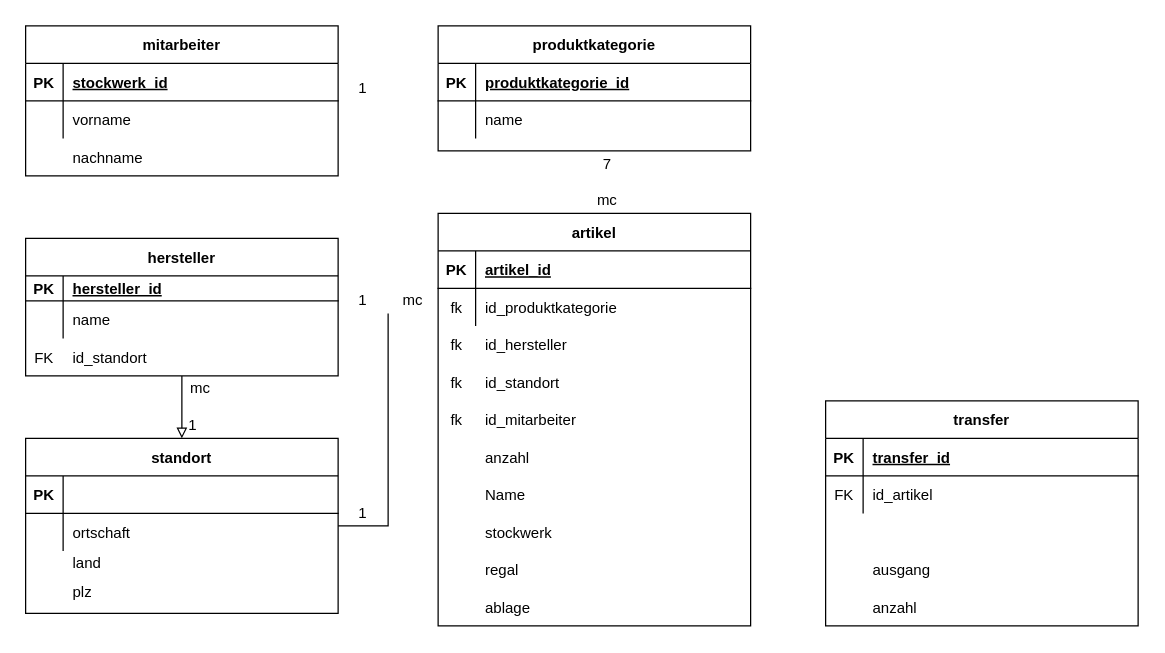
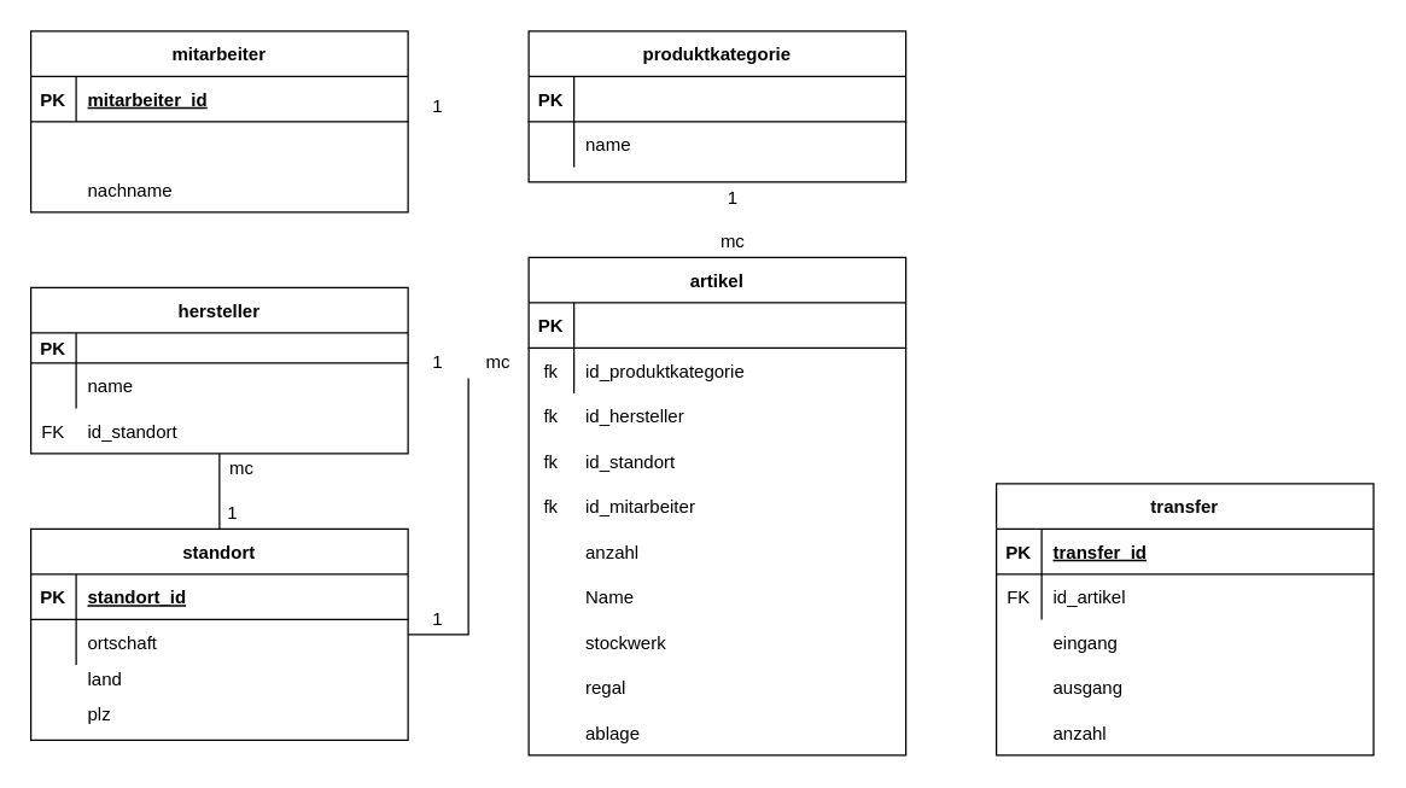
  <mxCell id="0" />
  <mxCell id="1" parent="0" />
  <mxCell id="2" value="fk" style="shape=partialRectangle;overflow=hidden;connectable=0;fillColor=none;top=0;left=0;bottom=0;right=0;horizontal=1;" parent="1" vertex="1"><mxGeometry x="350" y="260" width="30" height="30" as="geometry" /></mxCell>
  <mxCell id="3" value="id_hersteller" style="shape=partialRectangle;overflow=hidden;connectable=0;fillColor=none;top=0;left=0;bottom=0;right=0;align=left;spacingLeft=6;" parent="1" vertex="1"><mxGeometry x="380" y="260" width="220" height="30" as="geometry" /></mxCell>
  <mxCell id="4" value="fk" style="shape=partialRectangle;overflow=hidden;connectable=0;fillColor=none;top=0;left=0;bottom=0;right=0;horizontal=1;" parent="1" vertex="1"><mxGeometry x="350" y="290" width="30" height="30" as="geometry" /></mxCell>
  <mxCell id="5" value="id_standort" style="shape=partialRectangle;overflow=hidden;connectable=0;fillColor=none;top=0;left=0;bottom=0;right=0;align=left;spacingLeft=6;" parent="1" vertex="1"><mxGeometry x="380" y="290" width="220" height="30" as="geometry" /></mxCell>
  <mxCell id="6" value="id_mitarbeiter" style="shape=partialRectangle;overflow=hidden;connectable=0;fillColor=none;top=0;left=0;bottom=0;right=0;align=left;spacingLeft=6;" parent="1" vertex="1"><mxGeometry x="380" y="320" width="220" height="30" as="geometry" /></mxCell>
  <mxCell id="7" value="anzahl" style="shape=partialRectangle;overflow=hidden;connectable=0;fillColor=none;top=0;left=0;bottom=0;right=0;align=left;spacingLeft=6;" parent="1" vertex="1"><mxGeometry x="380" y="350" width="220" height="30" as="geometry" /></mxCell>
  <mxCell id="8" value="name" style="shape=partialRectangle;overflow=hidden;connectable=0;fillColor=none;top=0;left=0;bottom=0;right=0;align=left;spacingLeft=6;" parent="1" vertex="1"><mxGeometry x="50" y="240" width="220" height="30" as="geometry" /></mxCell>
  <mxCell id="9" value="id_standort" style="shape=partialRectangle;overflow=hidden;connectable=0;fillColor=none;top=0;left=0;bottom=0;right=0;align=left;spacingLeft=6;" parent="1" vertex="1"><mxGeometry x="50" y="270" width="220" height="30" as="geometry" /></mxCell>
  <mxCell id="10" value="" style="group" parent="1" vertex="1" connectable="0"><mxGeometry x="660" y="320" width="250" height="180" as="geometry" /></mxCell>
  <mxCell id="11" value="transfer" style="shape=table;startSize=30;container=1;collapsible=1;childLayout=tableLayout;fixedRows=1;rowLines=0;fontStyle=1;align=center;resizeLast=1;" parent="10" vertex="1"><mxGeometry width="250" height="180" as="geometry" /></mxCell>
  <mxCell id="12" value="" style="shape=partialRectangle;collapsible=0;dropTarget=0;pointerEvents=0;fillColor=none;points=[[0,0.5],[1,0.5]];portConstraint=eastwest;top=0;left=0;right=0;bottom=1;" parent="11" vertex="1"><mxGeometry y="30" width="250" height="30" as="geometry" /></mxCell>
  <mxCell id="13" value="PK" style="shape=partialRectangle;overflow=hidden;connectable=0;fillColor=none;top=0;left=0;bottom=0;right=0;fontStyle=1;" parent="12" vertex="1"><mxGeometry width="30" height="30" as="geometry" /></mxCell>
  <mxCell id="14" value="transfer_id" style="shape=partialRectangle;overflow=hidden;connectable=0;fillColor=none;top=0;left=0;bottom=0;right=0;align=left;spacingLeft=6;fontStyle=5;" parent="12" vertex="1"><mxGeometry x="30" width="220" height="30" as="geometry" /></mxCell>
  <mxCell id="15" value="" style="shape=partialRectangle;collapsible=0;dropTarget=0;pointerEvents=0;fillColor=none;points=[[0,0.5],[1,0.5]];portConstraint=eastwest;top=0;left=0;right=0;bottom=0;" parent="11" vertex="1"><mxGeometry y="60" width="250" height="30" as="geometry" /></mxCell>
  <mxCell id="16" value="FK" style="shape=partialRectangle;overflow=hidden;connectable=0;fillColor=none;top=0;left=0;bottom=0;right=0;" parent="15" vertex="1"><mxGeometry width="30" height="30" as="geometry" /></mxCell>
  <mxCell id="17" value="" style="shape=partialRectangle;overflow=hidden;connectable=0;fillColor=none;top=0;left=0;bottom=0;right=0;align=left;spacingLeft=6;" parent="15" vertex="1"><mxGeometry x="30" width="220" height="30" as="geometry" /></mxCell>
  <mxCell id="18" value="id_artikel" style="shape=partialRectangle;overflow=hidden;connectable=0;fillColor=none;top=0;left=0;bottom=0;right=0;align=left;spacingLeft=6;" parent="10" vertex="1"><mxGeometry x="30" y="60" width="220" height="30" as="geometry" /></mxCell>
+ <mxCell id="19" value="eingang" style="shape=partialRectangle;overflow=hidden;connectable=0;fillColor=none;top=0;left=0;bottom=0;right=0;align=left;spacingLeft=6;" parent="10" vertex="1"><mxGeometry x="30" y="90" width="220" height="30" as="geometry" /></mxCell>
  <mxCell id="20" value="ausgang" style="shape=partialRectangle;overflow=hidden;connectable=0;fillColor=none;top=0;left=0;bottom=0;right=0;align=left;spacingLeft=6;" parent="10" vertex="1"><mxGeometry x="30" y="120" width="220" height="30" as="geometry" /></mxCell>
  <mxCell id="21" value="anzahl" style="shape=partialRectangle;overflow=hidden;connectable=0;fillColor=none;top=0;left=0;bottom=0;right=0;align=left;spacingLeft=6;" parent="10" vertex="1"><mxGeometry x="30" y="150" width="220" height="30" as="geometry" /></mxCell>
  <mxCell id="22" value="Name" style="shape=partialRectangle;overflow=hidden;connectable=0;fillColor=none;top=0;left=0;bottom=0;right=0;align=left;spacingLeft=6;" parent="1" vertex="1"><mxGeometry x="380" y="380" width="220" height="30" as="geometry" /></mxCell>
  <mxCell id="23" value="" style="group" parent="1" vertex="1" connectable="0"><mxGeometry x="20" y="350" width="250" height="140" as="geometry" /></mxCell>
  <mxCell id="24" value="" style="group" parent="23" vertex="1" connectable="0"><mxGeometry width="250" height="140" as="geometry" /></mxCell>
  <mxCell id="25" value="standort" style="shape=table;startSize=30;container=1;collapsible=1;childLayout=tableLayout;fixedRows=1;rowLines=0;fontStyle=1;align=center;resizeLast=1;" parent="24" vertex="1"><mxGeometry width="250" height="140" as="geometry" /></mxCell>
  <mxCell id="26" value="" style="shape=partialRectangle;collapsible=0;dropTarget=0;pointerEvents=0;fillColor=none;points=[[0,0.5],[1,0.5]];portConstraint=eastwest;top=0;left=0;right=0;bottom=1;" parent="25" vertex="1"><mxGeometry y="30" width="250" height="30" as="geometry" /></mxCell>
  <mxCell id="27" value="PK" style="shape=partialRectangle;overflow=hidden;connectable=0;fillColor=none;top=0;left=0;bottom=0;right=0;fontStyle=1;" parent="26" vertex="1"><mxGeometry width="30" height="30" as="geometry" /></mxCell>
+ <mxCell id="28" value="standort_id" style="shape=partialRectangle;overflow=hidden;connectable=0;fillColor=none;top=0;left=0;bottom=0;right=0;align=left;spacingLeft=6;fontStyle=5;" parent="26" vertex="1"><mxGeometry x="30" width="220" height="30" as="geometry" /></mxCell>
  <mxCell id="29" value="" style="shape=partialRectangle;collapsible=0;dropTarget=0;pointerEvents=0;fillColor=none;points=[[0,0.5],[1,0.5]];portConstraint=eastwest;top=0;left=0;right=0;bottom=0;" parent="25" vertex="1"><mxGeometry y="60" width="250" height="30" as="geometry" /></mxCell>
  <mxCell id="30" value="" style="shape=partialRectangle;overflow=hidden;connectable=0;fillColor=none;top=0;left=0;bottom=0;right=0;" parent="29" vertex="1"><mxGeometry width="30" height="30" as="geometry" /></mxCell>
  <mxCell id="31" value="ortschaft" style="shape=partialRectangle;overflow=hidden;connectable=0;fillColor=none;top=0;left=0;bottom=0;right=0;align=left;spacingLeft=6;" parent="29" vertex="1"><mxGeometry x="30" width="220" height="30" as="geometry" /></mxCell>
  <mxCell id="32" value="plz" style="shape=partialRectangle;overflow=hidden;connectable=0;fillColor=none;top=0;left=0;bottom=0;right=0;align=left;spacingLeft=6;" parent="24" vertex="1"><mxGeometry x="30" y="105" width="220" height="35" as="geometry" /></mxCell>
  <mxCell id="33" value="land" style="shape=partialRectangle;overflow=hidden;connectable=0;fillColor=none;top=0;left=0;bottom=0;right=0;align=left;spacingLeft=6;" parent="24" vertex="1"><mxGeometry x="30" y="85" width="220" height="28" as="geometry" /></mxCell>
  <mxCell id="34" value="nachname" style="shape=partialRectangle;overflow=hidden;connectable=0;fillColor=none;top=0;left=0;bottom=0;right=0;align=left;spacingLeft=6;" parent="1" vertex="1"><mxGeometry x="50" y="110" width="220" height="30" as="geometry" /></mxCell>
  <mxCell id="35" value="fk" style="shape=partialRectangle;overflow=hidden;connectable=0;fillColor=none;top=0;left=0;bottom=0;right=0;horizontal=1;" parent="1" vertex="1"><mxGeometry x="350" y="320" width="30" height="30" as="geometry" /></mxCell>
  <mxCell id="36" value="FK" style="shape=partialRectangle;overflow=hidden;connectable=0;fillColor=none;top=0;left=0;bottom=0;right=0;" parent="1" vertex="1"><mxGeometry x="20" y="270" width="30" height="30" as="geometry" /></mxCell>
  <mxCell id="37" value="stockwerk" style="shape=partialRectangle;overflow=hidden;connectable=0;fillColor=none;top=0;left=0;bottom=0;right=0;align=left;spacingLeft=6;" parent="1" vertex="1"><mxGeometry x="380" y="410" width="220" height="30" as="geometry" /></mxCell>
  <mxCell id="38" value="regal" style="shape=partialRectangle;overflow=hidden;connectable=0;fillColor=none;top=0;left=0;bottom=0;right=0;align=left;spacingLeft=6;" parent="1" vertex="1"><mxGeometry x="380" y="440" width="220" height="30" as="geometry" /></mxCell>
  <mxCell id="39" value="ablage" style="shape=partialRectangle;overflow=hidden;connectable=0;fillColor=none;top=0;left=0;bottom=0;right=0;align=left;spacingLeft=6;" parent="1" vertex="1"><mxGeometry x="380" y="470" width="220" height="30" as="geometry" /></mxCell>
  <mxCell id="40" style="edgeStyle=orthogonalEdgeStyle;rounded=0;orthogonalLoop=1;jettySize=auto;html=1;endArrow=none;endFill=0;" parent="1" source="74" target="25" edge="1"><mxGeometry relative="1" as="geometry"><Array as="points"><mxPoint x="310" y="250" /><mxPoint x="310" y="420" /></Array></mxGeometry></mxCell>
  <mxCell id="41" value="artikel" style="shape=table;startSize=30;container=1;collapsible=1;childLayout=tableLayout;fixedRows=1;rowLines=0;fontStyle=1;align=center;resizeLast=1;" parent="1" vertex="1"><mxGeometry x="350" y="170" width="250" height="330" as="geometry" /></mxCell>
  <mxCell id="42" value="" style="shape=partialRectangle;collapsible=0;dropTarget=0;pointerEvents=0;fillColor=none;points=[[0,0.5],[1,0.5]];portConstraint=eastwest;top=0;left=0;right=0;bottom=1;" parent="41" vertex="1"><mxGeometry y="30" width="250" height="30" as="geometry" /></mxCell>
  <mxCell id="43" value="PK" style="shape=partialRectangle;overflow=hidden;connectable=0;fillColor=none;top=0;left=0;bottom=0;right=0;fontStyle=1;" parent="42" vertex="1"><mxGeometry width="30" height="30" as="geometry" /></mxCell>
- <mxCell id="44" value="artikel_id" style="shape=partialRectangle;overflow=hidden;connectable=0;fillColor=none;top=0;left=0;bottom=0;right=0;align=left;spacingLeft=6;fontStyle=5;" parent="42" vertex="1"><mxGeometry x="30" width="220" height="30" as="geometry" /></mxCell>
  <mxCell id="45" value="" style="shape=partialRectangle;collapsible=0;dropTarget=0;pointerEvents=0;fillColor=none;points=[[0,0.5],[1,0.5]];portConstraint=eastwest;top=0;left=0;right=0;bottom=0;" parent="41" vertex="1"><mxGeometry y="60" width="250" height="30" as="geometry" /></mxCell>
  <mxCell id="46" value="fk" style="shape=partialRectangle;overflow=hidden;connectable=0;fillColor=none;top=0;left=0;bottom=0;right=0;horizontal=1;" parent="45" vertex="1"><mxGeometry width="30" height="30" as="geometry" /></mxCell>
  <mxCell id="47" value="id_produktkategorie" style="shape=partialRectangle;overflow=hidden;connectable=0;fillColor=none;top=0;left=0;bottom=0;right=0;align=left;spacingLeft=6;" parent="45" vertex="1"><mxGeometry x="30" width="220" height="30" as="geometry" /></mxCell>
- <mxCell id="48" style="edgeStyle=orthogonalEdgeStyle;rounded=0;orthogonalLoop=1;jettySize=auto;html=1;endArrow=block;endFill=0;" edge="1" parent="1" source="49" target="25"><mxGeometry relative="1" as="geometry" /></mxCell>
+ <mxCell id="48" style="edgeStyle=orthogonalEdgeStyle;rounded=0;orthogonalLoop=1;jettySize=auto;html=1;endArrow=none;endFill=0;" edge="1" parent="1" source="49" target="25"><mxGeometry relative="1" as="geometry" /></mxCell>
  <mxCell id="49" value="hersteller" style="shape=table;startSize=30;container=1;collapsible=1;childLayout=tableLayout;fixedRows=1;rowLines=0;fontStyle=1;align=center;resizeLast=1;" parent="1" vertex="1"><mxGeometry x="20" y="190" width="250" height="110" as="geometry" /></mxCell>
  <mxCell id="50" value="" style="shape=partialRectangle;collapsible=0;dropTarget=0;pointerEvents=0;fillColor=none;points=[[0,0.5],[1,0.5]];portConstraint=eastwest;top=0;left=0;right=0;bottom=1;" parent="49" vertex="1"><mxGeometry y="30" width="250" height="20" as="geometry" /></mxCell>
  <mxCell id="51" value="PK" style="shape=partialRectangle;overflow=hidden;connectable=0;fillColor=none;top=0;left=0;bottom=0;right=0;fontStyle=1;" parent="50" vertex="1"><mxGeometry width="30" height="20" as="geometry" /></mxCell>
- <mxCell id="52" value="hersteller_id" style="shape=partialRectangle;overflow=hidden;connectable=0;fillColor=none;top=0;left=0;bottom=0;right=0;align=left;spacingLeft=6;fontStyle=5;" parent="50" vertex="1"><mxGeometry x="30" width="220" height="20" as="geometry" /></mxCell>
  <mxCell id="53" value="" style="shape=partialRectangle;collapsible=0;dropTarget=0;pointerEvents=0;fillColor=none;points=[[0,0.5],[1,0.5]];portConstraint=eastwest;top=0;left=0;right=0;bottom=0;" parent="49" vertex="1"><mxGeometry y="50" width="250" height="30" as="geometry" /></mxCell>
  <mxCell id="54" value="" style="shape=partialRectangle;overflow=hidden;connectable=0;fillColor=none;top=0;left=0;bottom=0;right=0;" parent="53" vertex="1"><mxGeometry width="30" height="30" as="geometry" /></mxCell>
  <mxCell id="55" value="" style="shape=partialRectangle;overflow=hidden;connectable=0;fillColor=none;top=0;left=0;bottom=0;right=0;align=left;spacingLeft=6;" parent="53" vertex="1"><mxGeometry x="30" width="220" height="30" as="geometry" /></mxCell>
- <mxCell id="56" value="7&lt;br&gt;&amp;nbsp;&amp;nbsp;&lt;br&gt;mc" style="text;html=1;align=center;verticalAlign=middle;resizable=0;points=[];autosize=1;" parent="1" vertex="1"><mxGeometry x="470" y="120" width="30" height="50" as="geometry" /></mxCell>
+ <mxCell id="56" value="1&lt;br&gt;&amp;nbsp;&amp;nbsp;&lt;br&gt;mc" style="text;html=1;align=center;verticalAlign=middle;resizable=0;points=[];autosize=1;" parent="1" vertex="1"><mxGeometry x="470" y="120" width="30" height="50" as="geometry" /></mxCell>
  <mxCell id="57" value="produktkategorie" style="shape=table;startSize=30;container=1;collapsible=1;childLayout=tableLayout;fixedRows=1;rowLines=0;fontStyle=1;align=center;resizeLast=1;" parent="1" vertex="1"><mxGeometry x="350" y="20" width="250" height="100.0" as="geometry" /></mxCell>
  <mxCell id="58" value="" style="shape=partialRectangle;collapsible=0;dropTarget=0;pointerEvents=0;fillColor=none;points=[[0,0.5],[1,0.5]];portConstraint=eastwest;top=0;left=0;right=0;bottom=1;" parent="57" vertex="1"><mxGeometry y="30" width="250" height="30" as="geometry" /></mxCell>
  <mxCell id="59" value="PK" style="shape=partialRectangle;overflow=hidden;connectable=0;fillColor=none;top=0;left=0;bottom=0;right=0;fontStyle=1;" parent="58" vertex="1"><mxGeometry width="30" height="30" as="geometry" /></mxCell>
- <mxCell id="60" value="produktkategorie_id" style="shape=partialRectangle;overflow=hidden;connectable=0;fillColor=none;top=0;left=0;bottom=0;right=0;align=left;spacingLeft=6;fontStyle=5;" parent="58" vertex="1"><mxGeometry x="30" width="220" height="30" as="geometry" /></mxCell>
  <mxCell id="61" value="" style="shape=partialRectangle;collapsible=0;dropTarget=0;pointerEvents=0;fillColor=none;points=[[0,0.5],[1,0.5]];portConstraint=eastwest;top=0;left=0;right=0;bottom=0;" parent="57" vertex="1"><mxGeometry y="60" width="250" height="30" as="geometry" /></mxCell>
  <mxCell id="62" value="" style="shape=partialRectangle;overflow=hidden;connectable=0;fillColor=none;top=0;left=0;bottom=0;right=0;" parent="61" vertex="1"><mxGeometry width="30" height="30" as="geometry" /></mxCell>
  <mxCell id="63" value="name" style="shape=partialRectangle;overflow=hidden;connectable=0;fillColor=none;top=0;left=0;bottom=0;right=0;align=left;spacingLeft=6;" parent="61" vertex="1"><mxGeometry x="30" width="220" height="30" as="geometry" /></mxCell>
  <mxCell id="64" value="1" style="text;html=1;strokeColor=none;fillColor=none;align=center;verticalAlign=middle;whiteSpace=wrap;rounded=0;" parent="1" vertex="1"><mxGeometry x="270" y="60" width="40" height="20" as="geometry" /></mxCell>
  <mxCell id="65" value="mc" style="text;html=1;strokeColor=none;fillColor=none;align=center;verticalAlign=middle;whiteSpace=wrap;rounded=0;" parent="1" vertex="1"><mxGeometry x="310" y="230" width="40" height="20" as="geometry" /></mxCell>
  <mxCell id="66" value="mitarbeiter" style="shape=table;startSize=30;container=1;collapsible=1;childLayout=tableLayout;fixedRows=1;rowLines=0;fontStyle=1;align=center;resizeLast=1;" parent="1" vertex="1"><mxGeometry x="20" y="20" width="250" height="120" as="geometry" /></mxCell>
  <mxCell id="67" value="" style="shape=partialRectangle;collapsible=0;dropTarget=0;pointerEvents=0;fillColor=none;points=[[0,0.5],[1,0.5]];portConstraint=eastwest;top=0;left=0;right=0;bottom=1;" parent="66" vertex="1"><mxGeometry y="30" width="250" height="30" as="geometry" /></mxCell>
  <mxCell id="68" value="PK" style="shape=partialRectangle;overflow=hidden;connectable=0;fillColor=none;top=0;left=0;bottom=0;right=0;fontStyle=1;" parent="67" vertex="1"><mxGeometry width="30" height="30" as="geometry" /></mxCell>
- <mxCell id="69" value="stockwerk_id" style="shape=partialRectangle;overflow=hidden;connectable=0;fillColor=none;top=0;left=0;bottom=0;right=0;align=left;spacingLeft=6;fontStyle=5;" parent="67" vertex="1"><mxGeometry x="30" width="220" height="30" as="geometry" /></mxCell>
+ <mxCell id="69" value="mitarbeiter_id" style="shape=partialRectangle;overflow=hidden;connectable=0;fillColor=none;top=0;left=0;bottom=0;right=0;align=left;spacingLeft=6;fontStyle=5;" parent="67" vertex="1"><mxGeometry x="30" width="220" height="30" as="geometry" /></mxCell>
  <mxCell id="70" value="" style="shape=partialRectangle;collapsible=0;dropTarget=0;pointerEvents=0;fillColor=none;points=[[0,0.5],[1,0.5]];portConstraint=eastwest;top=0;left=0;right=0;bottom=0;" parent="66" vertex="1"><mxGeometry y="60" width="250" height="30" as="geometry" /></mxCell>
  <mxCell id="71" value="" style="shape=partialRectangle;overflow=hidden;connectable=0;fillColor=none;top=0;left=0;bottom=0;right=0;" parent="70" vertex="1"><mxGeometry width="30" height="30" as="geometry" /></mxCell>
- <mxCell id="72" value="vorname" style="shape=partialRectangle;overflow=hidden;connectable=0;fillColor=none;top=0;left=0;bottom=0;right=0;align=left;spacingLeft=6;" parent="70" vertex="1"><mxGeometry x="30" width="220" height="30" as="geometry" /></mxCell>
  <mxCell id="73" value="1" style="text;html=1;strokeColor=none;fillColor=none;align=center;verticalAlign=middle;whiteSpace=wrap;rounded=0;" parent="1" vertex="1"><mxGeometry x="270" y="230" width="40" height="20" as="geometry" /></mxCell>
  <mxCell id="74" value="1" style="text;html=1;strokeColor=none;fillColor=none;align=center;verticalAlign=middle;whiteSpace=wrap;rounded=0;" parent="1" vertex="1"><mxGeometry x="270" y="400" width="40" height="20" as="geometry" /></mxCell>
  <mxCell id="75" value="1" style="text;html=1;strokeColor=none;fillColor=none;align=center;verticalAlign=middle;whiteSpace=wrap;rounded=0;" vertex="1" parent="1"><mxGeometry x="134" y="330" width="40" height="20" as="geometry" /></mxCell>
  <mxCell id="76" value="mc" style="text;html=1;strokeColor=none;fillColor=none;align=center;verticalAlign=middle;whiteSpace=wrap;rounded=0;" vertex="1" parent="1"><mxGeometry x="140" y="300" width="40" height="20" as="geometry" /></mxCell>
